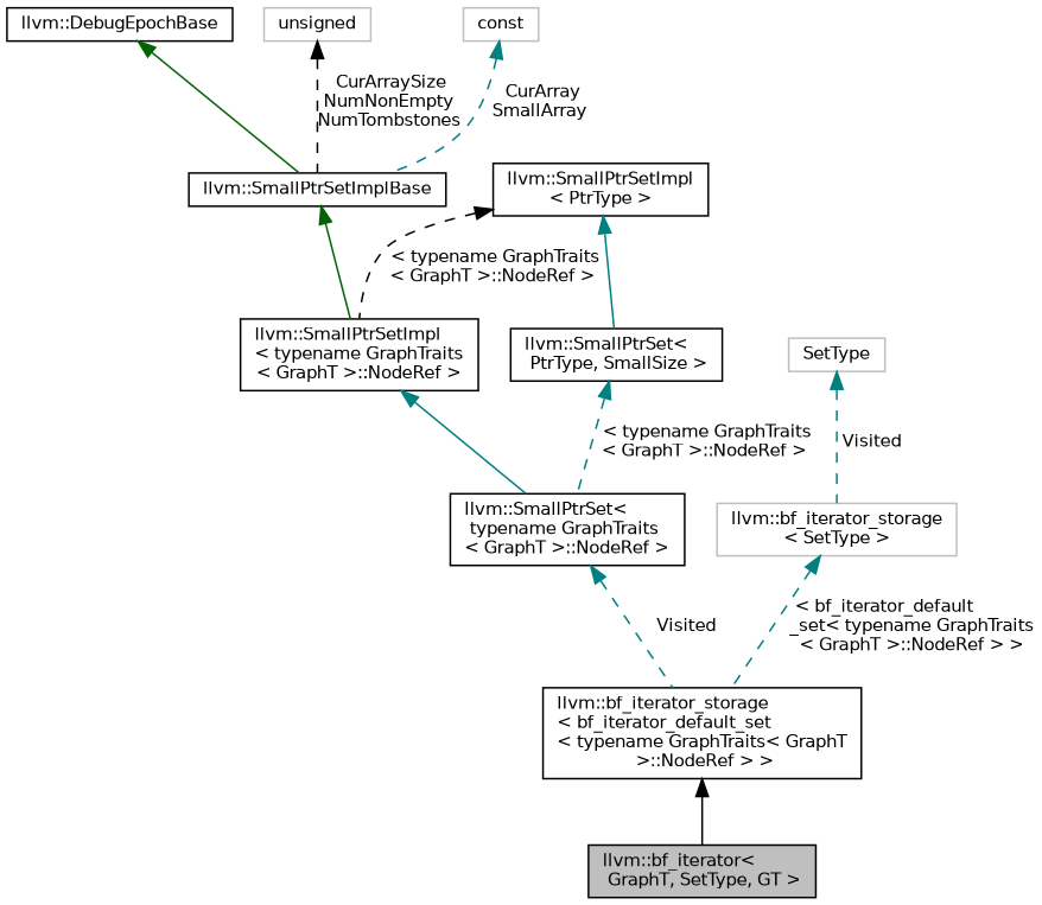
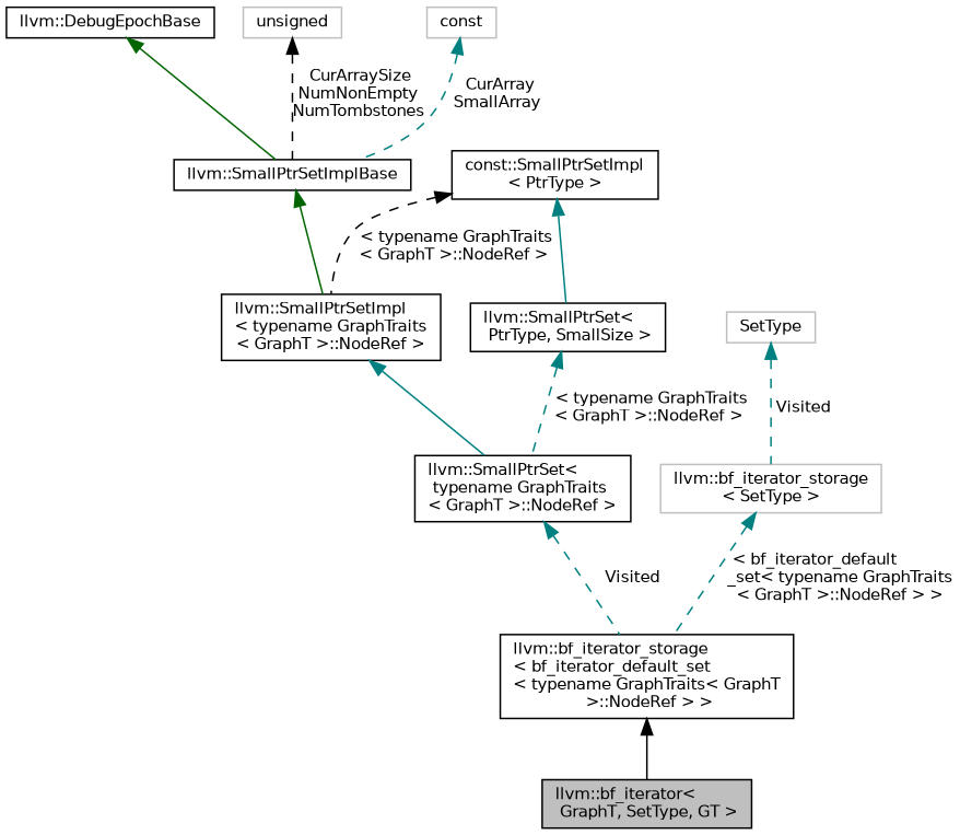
  digraph {
    rankdir=TB
    node [color=black fontname=Helvetica fontsize=10 shape=record]
    edge [color=teal dir=back fontname=Helvetica fontsize=10 labelfontname=Helvetica labelfontsize=10 style=dashed]
    n1 [fillcolor=grey75 fontcolor=black height=0.2 label="llvm::bf_iterator\<\l GraphT, SetType, GT \>" style=filled width=0.4]
    n2 [height=0.2 label="llvm::bf_iterator_storage\l\< bf_iterator_default_set\l\< typename GraphTraits\< GraphT\l \>::NodeRef \> \>" width=0.4]
    n3 [height=0.2 label="llvm::SmallPtrSet\<\l typename GraphTraits\l\< GraphT \>::NodeRef \>" width=0.4]
    n4 [height=0.2 label="llvm::SmallPtrSetImpl\l\< typename GraphTraits\l\< GraphT \>::NodeRef \>" width=0.4]
    n5 [height=0.2 label="llvm::SmallPtrSetImplBase" width=0.4]
-   n6 [height=0.2 label="llvm::SmallPtrSetImpl\l\< PtrType \>" width=0.4]
+   n6 [height=0.2 label="const::SmallPtrSetImpl\l\< PtrType \>" width=0.4]
    n7 [height=0.2 label="llvm::SmallPtrSet\<\l PtrType, SmallSize \>" width=0.4]
    n8 [height=0.2 label="llvm::DebugEpochBase" width=0.4]
    n9 [color=grey75 height=0.2 label=unsigned width=0.4]
    n10 [color=grey75 height=0.2 label=const width=0.4]
    n11 [color=grey75 height=0.2 label="llvm::bf_iterator_storage\l\< SetType \>" width=0.4]
    n12 [color=grey75 height=0.2 label=SetType width=0.4]
    n2 -> n1 [color=black style=solid]
    n3 -> n2 [label=" Visited"]
    n4 -> n3 [style=solid]
    n5 -> n4 [color=darkgreen style=solid]
    n6 -> n4 [color=black label=" \< typename GraphTraits\l\< GraphT \>::NodeRef \>"]
    n6 -> n7 [style=solid]
    n7 -> n3 [label=" \< typename GraphTraits\l\< GraphT \>::NodeRef \>"]
    n8 -> n5 [color=darkgreen style=solid]
    n9 -> n5 [color=black label=" CurArraySize\nNumNonEmpty\nNumTombstones"]
    n10 -> n5 [label=" CurArray\nSmallArray"]
    n11 -> n2 [label=" \< bf_iterator_default\l_set\< typename GraphTraits\l\< GraphT \>::NodeRef \> \>"]
    n12 -> n11 [label=" Visited"]
  }
